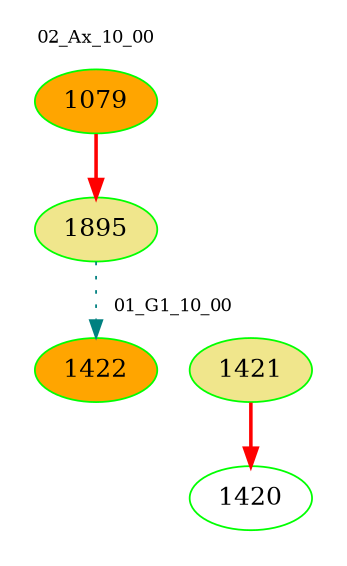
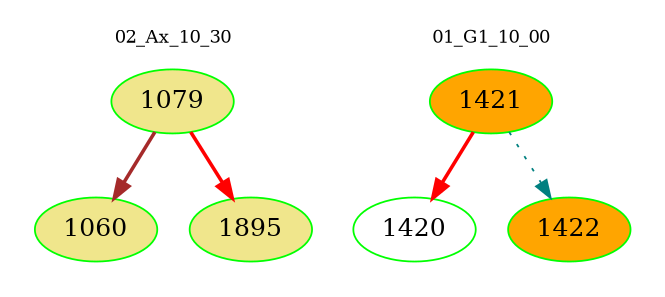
  digraph {
    node [color=green fillcolor=orange style=filled]
    edge [color=red style=bold]
-   n1 [label=1079]
+   n1 [fillcolor=khaki label=1079]
+   n2 [fillcolor=khaki label=1060]
    n3 [fillcolor=khaki label=1895]
-   n4 [fillcolor=khaki label=1421]
+   n4 [label=1421]
    n5 [fillcolor=white label=1420]
    n6 [label=1422]
    subgraph cluster_1 {
      color=white
      fontsize=10
-     label="02_Ax_10_00"
+     label="02_Ax_10_30"
      n1
+     n2
      n3
    }
    subgraph cluster_2 {
      color=white
      fontsize=10
      label="01_G1_10_00"
      n4
      n5
      n6
    }
+   n1 -> n2 [color=brown]
    n1 -> n3
    n4 -> n5
-   n3 -> n6 [color=teal style=dotted]
+   n4 -> n6 [color=teal style=dotted]
  }
